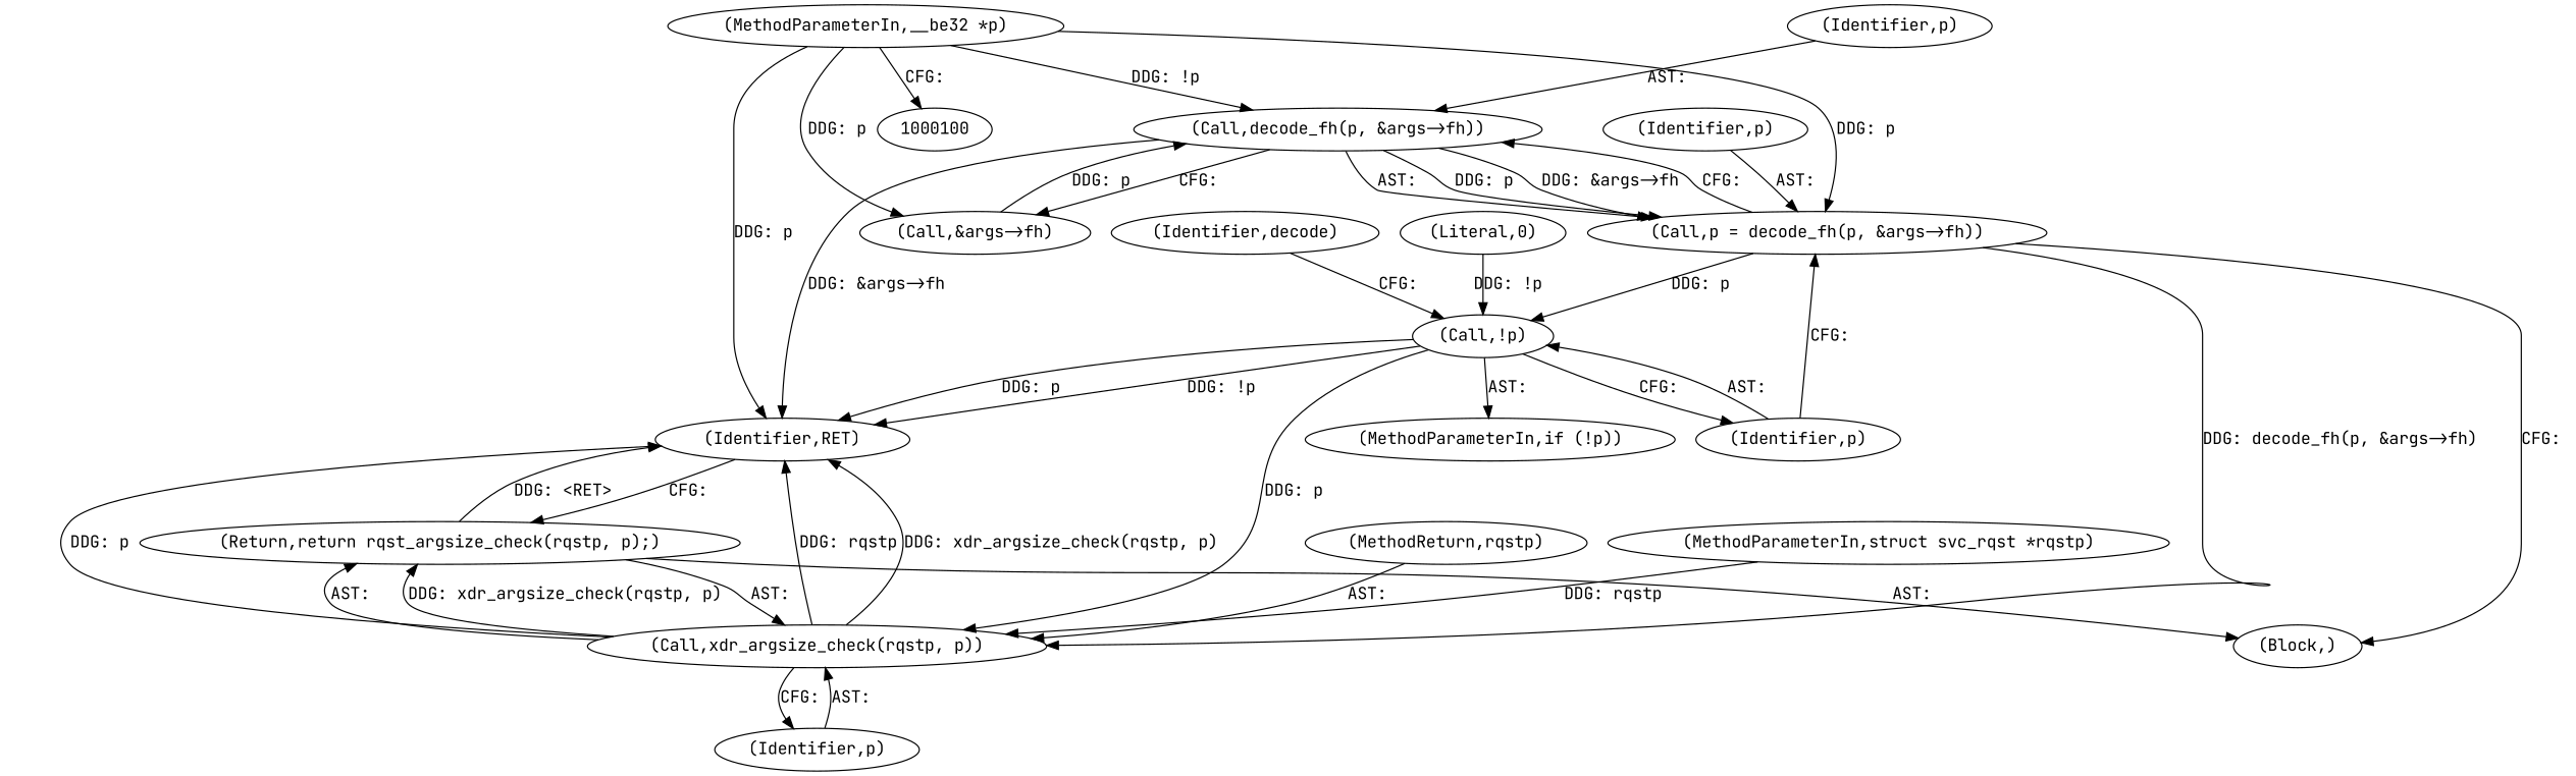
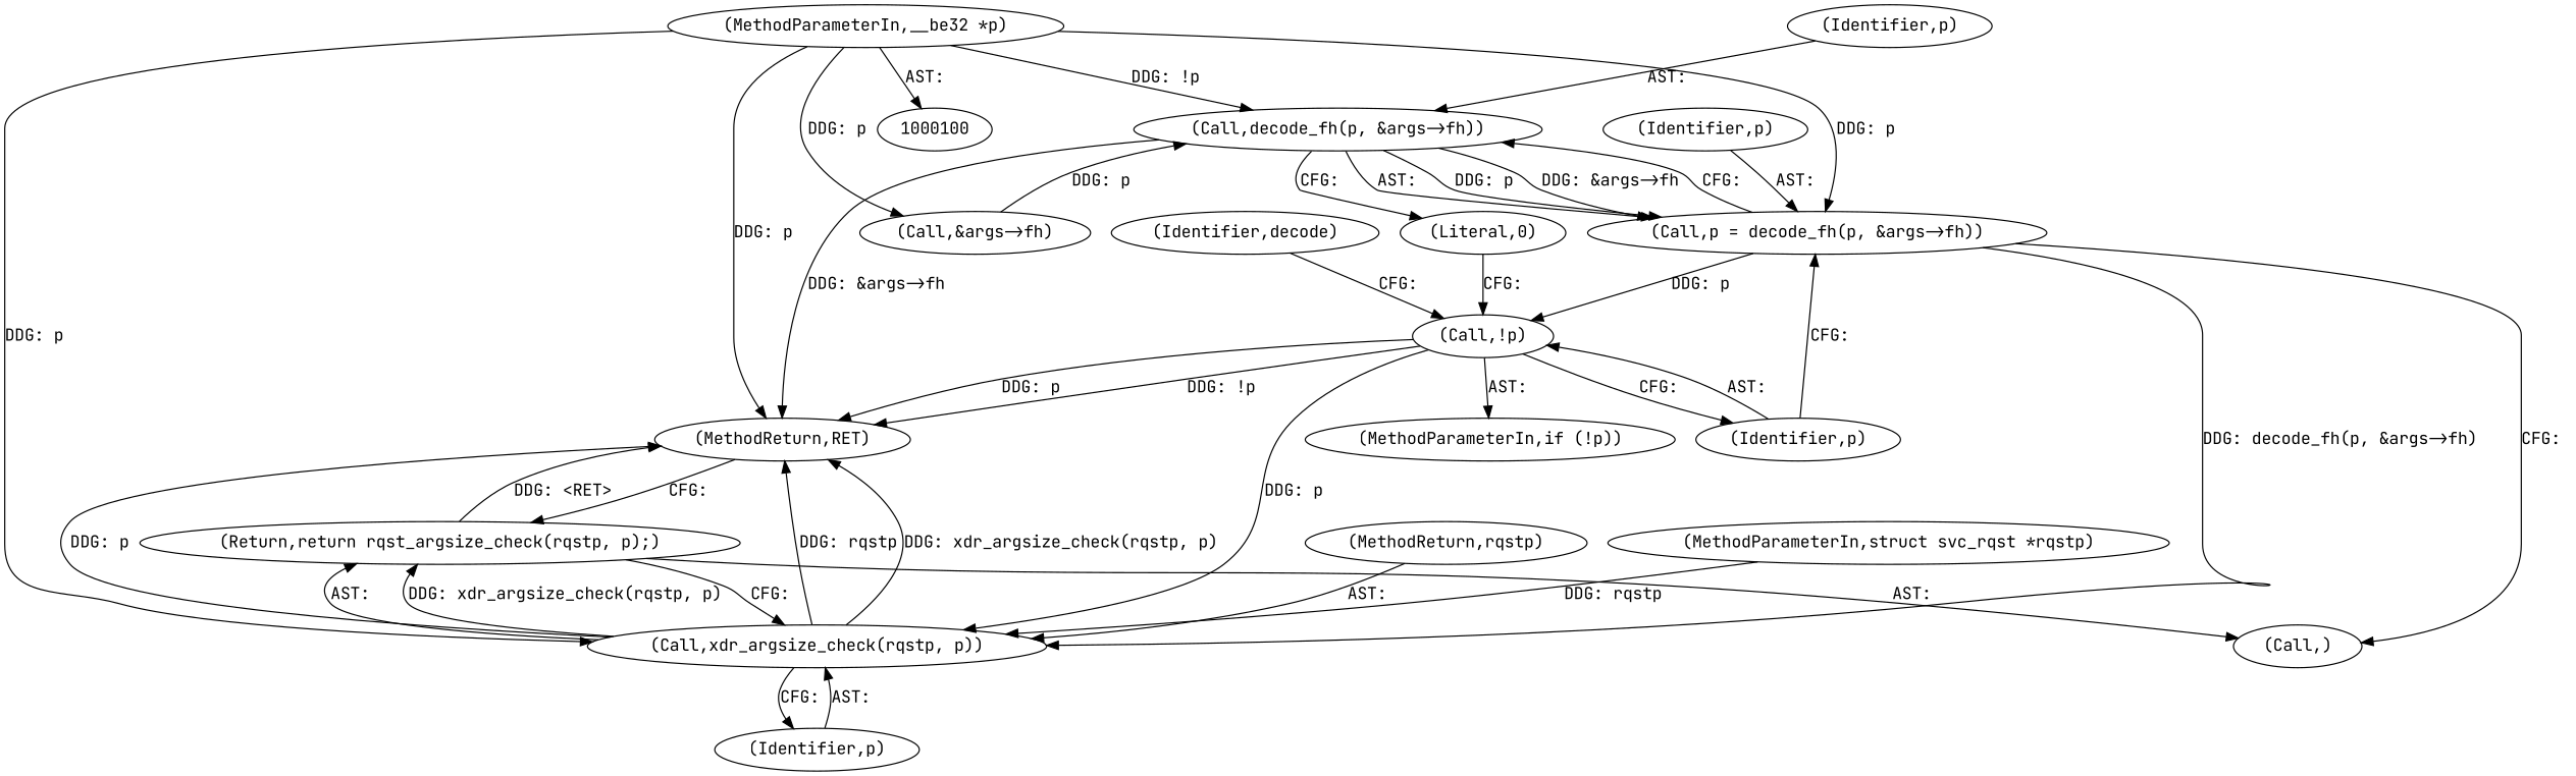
  digraph {
    fontname="JetBrains Mono"
    node [fontname="JetBrains Mono"]
    edge [fontname="JetBrains Mono"]
    n1 [label="(Call,decode_fh(p, &args->fh))"]
    n2 [label="(Call,p = decode_fh(p, &args->fh))"]
    n3 [label="(Call,&args->fh)"]
-   n4 [label="(Identifier,RET)"]
+   n4 [label="(MethodReturn,RET)"]
    n5 [label="(Call,!p)"]
    n6 [label="(Call,xdr_argsize_check(rqstp, p))"]
-   n7 [label="(Block,)"]
+   n7 [label="(Call,)"]
    n8 [label="(Return,return rqst_argsize_check(rqstp, p);)"]
    n9 [label="(MethodParameterIn,__be32 *p)"]
    1000100
    n11 [label="(MethodParameterIn,if (!p))"]
    n12 [label="(Identifier,p)"]
    n13 [label="(Identifier,p)"]
    n14 [label="(Identifier,p)"]
    n15 [label="(Literal,0)"]
    n16 [label="(MethodReturn,rqstp)"]
    n17 [label="(Identifier,decode)"]
    n18 [label="(MethodParameterIn,struct svc_rqst *rqstp)"]
    n19 [label="(Identifier,p)"]
    n1 -> n2 [label="AST: "]
    n1 -> n2 [label="DDG: p"]
    n1 -> n2 [label="DDG: &args->fh"]
-   n1 -> n3 [label="CFG: "]
+   n1 -> n15 [label="CFG: "]
    n1 -> n4 [label="DDG: &args->fh"]
    n2 -> n1 [label="CFG: "]
    n2 -> n5 [label="DDG: p"]
    n2 -> n6 [label="DDG: decode_fh(p, &args->fh)"]
    n2 -> n7 [label="CFG: "]
    n3 -> n1 [label="DDG: p"]
    n4 -> n8 [label="CFG: "]
    n5 -> n4 [label="DDG: !p"]
    n5 -> n4 [label="DDG: p"]
    n5 -> n6 [label="DDG: p"]
    n5 -> n11 [label="AST: "]
    n5 -> n12 [label="CFG: "]
    n6 -> n4 [label="DDG: rqstp"]
    n6 -> n4 [label="DDG: xdr_argsize_check(rqstp, p)"]
    n6 -> n4 [label="DDG: p"]
    n6 -> n8 [label="AST: "]
    n6 -> n8 [label="DDG: xdr_argsize_check(rqstp, p)"]
    n6 -> n13 [label="CFG: "]
    n8 -> n4 [label="DDG: <RET>"]
-   n8 -> n6 [label="AST: "]
+   n8 -> n6 [label="CFG: "]
    n8 -> n7 [label="AST: "]
    n9 -> n1 [label="DDG: !p"]
    n9 -> n2 [label="DDG: p"]
    n9 -> n3 [label="DDG: p"]
    n9 -> n4 [label="DDG: p"]
-   n9 -> 1000100 [label="CFG: "]
+   n9 -> n6 [label="DDG: p"]
+   n9 -> 1000100 [label="AST: "]
    n12 -> n2 [label="CFG: "]
    n12 -> n5 [label="AST: "]
    n13 -> n6 [label="AST: "]
    n14 -> n2 [label="AST: "]
-   n15 -> n5 [label="DDG: !p"]
+   n15 -> n5 [label="CFG: "]
    n16 -> n6 [label="AST: "]
    n17 -> n5 [label="CFG: "]
    n18 -> n6 [label="DDG: rqstp"]
    n19 -> n1 [label="AST: "]
  }
